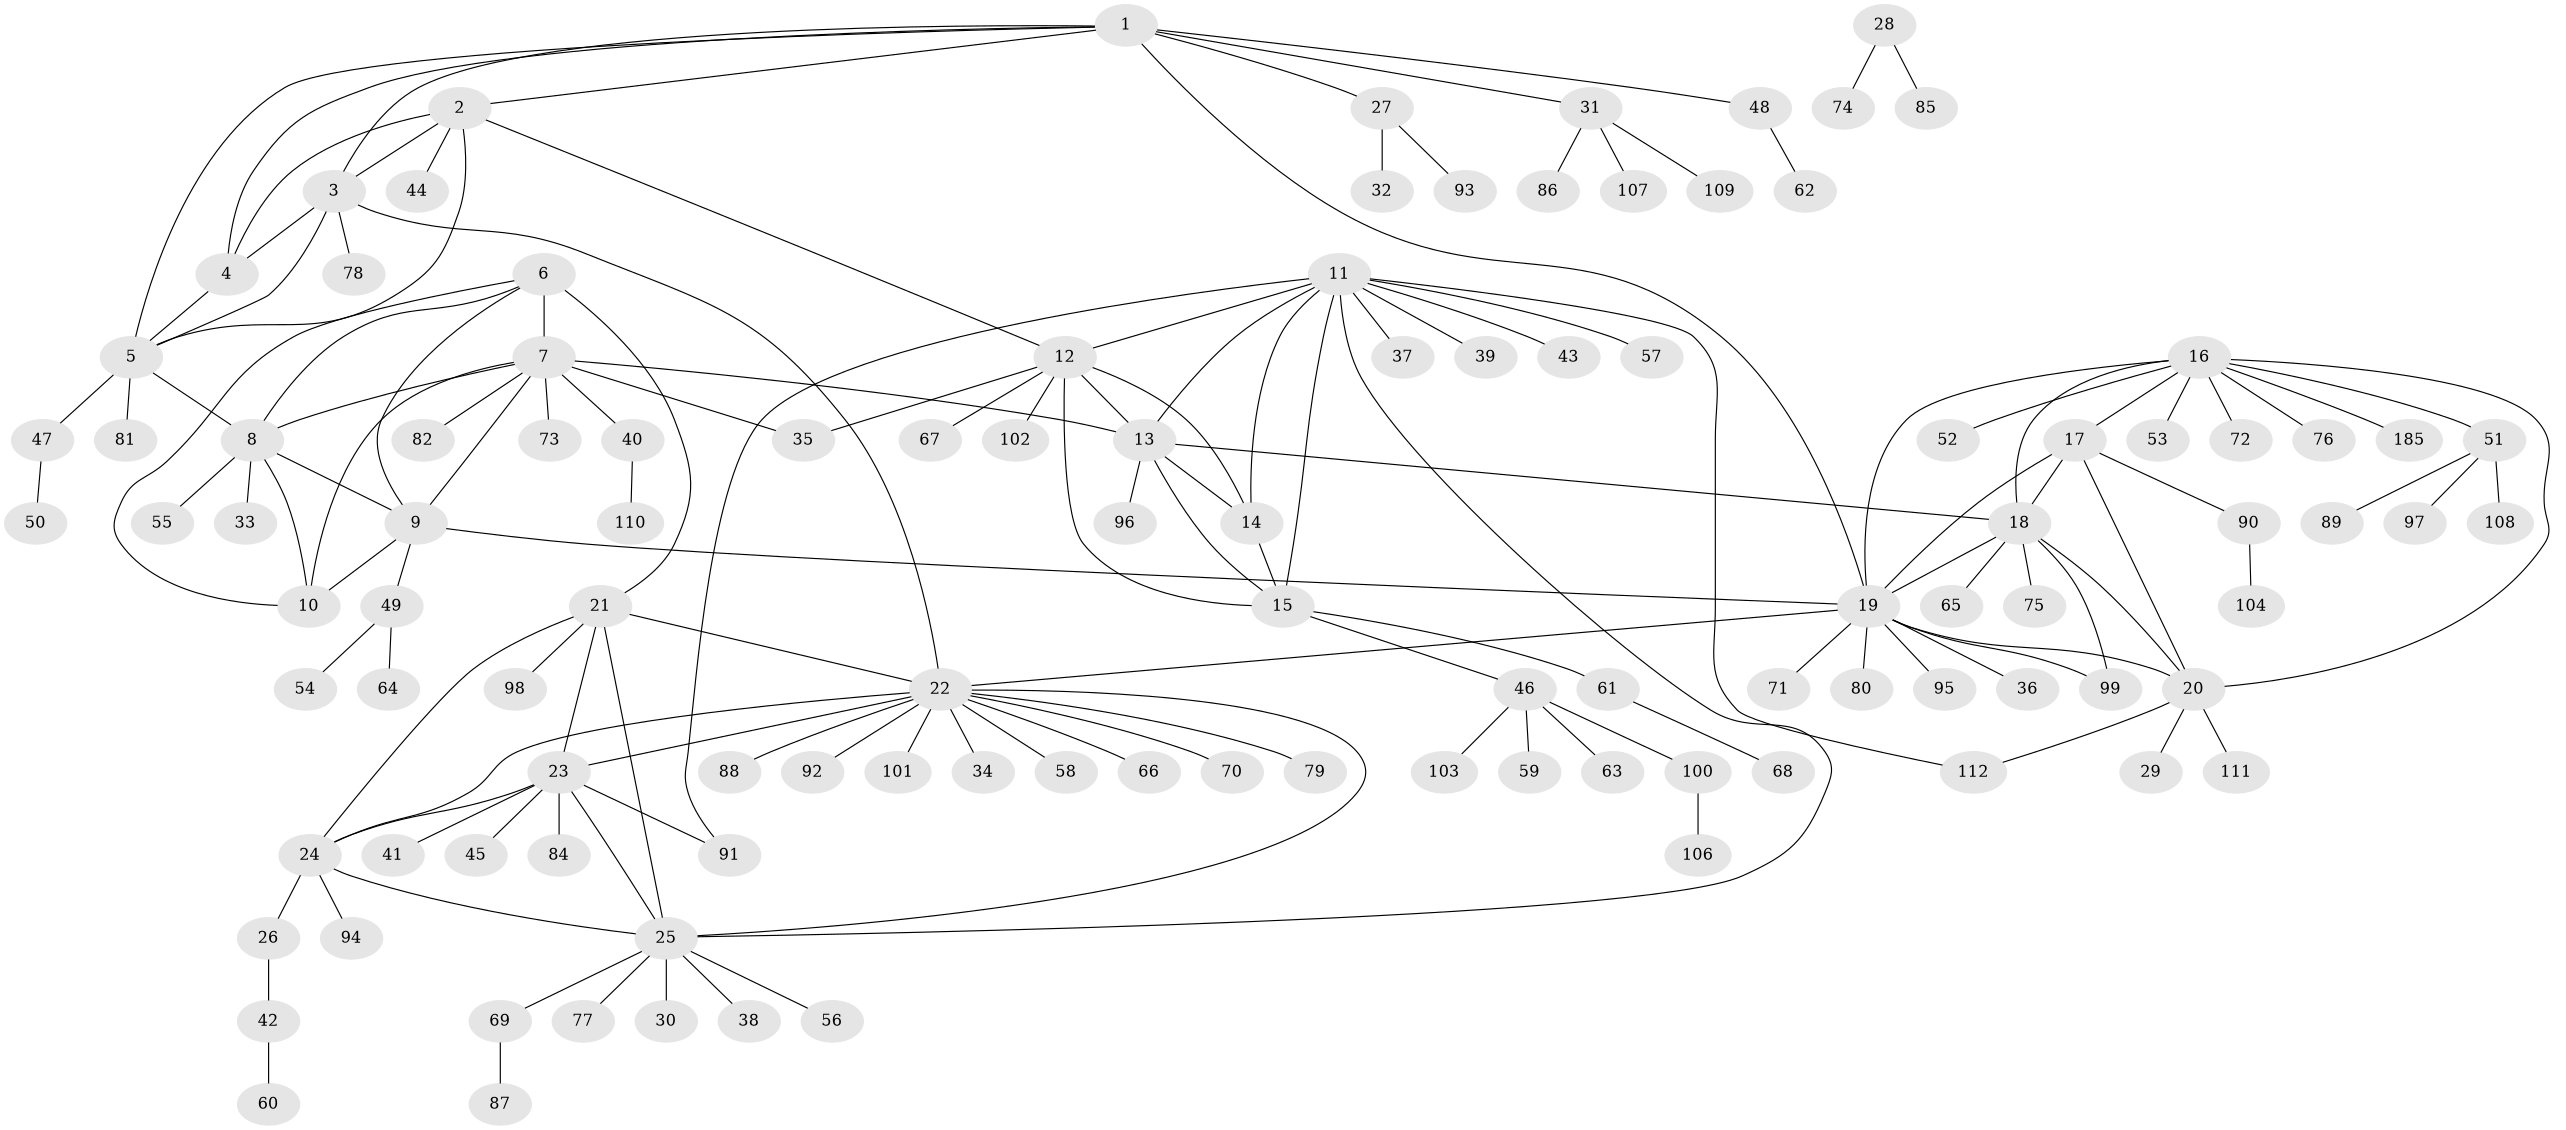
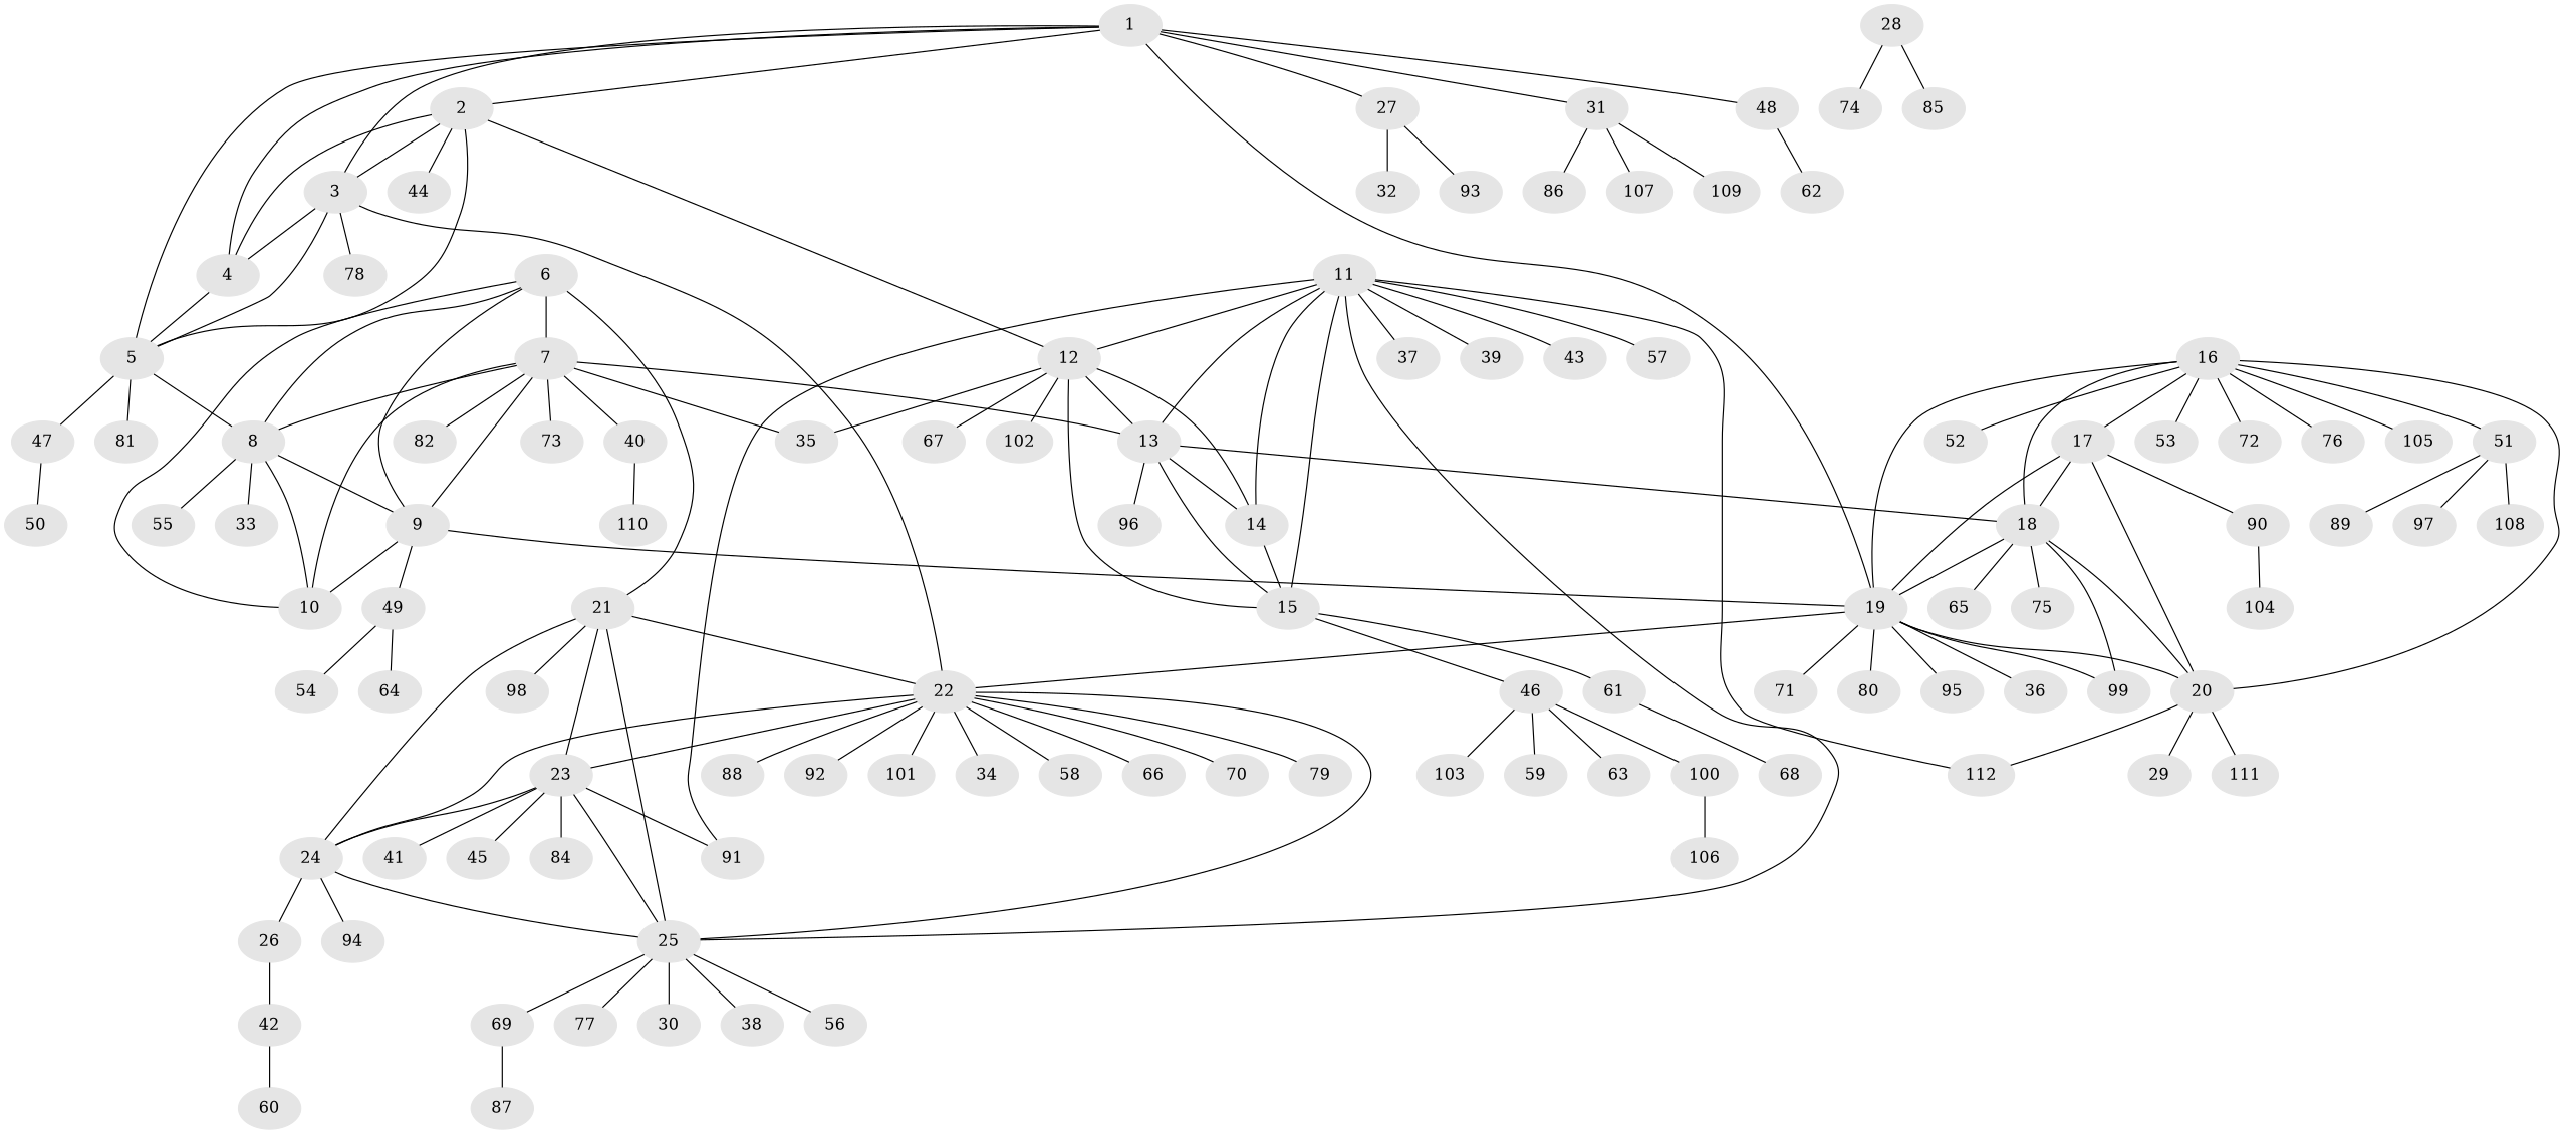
  graph {
    node [color=gray90 style=filled]
    1
    2
    3
    4
    5
    19
    27
    31
    48
    12
    44
    22
    78
    8
    47
    81
    20
    36
    71
    80
    95
    99
    32
    93
    86
    107
    109
    62
    13
    35
    14
    15
    67
    102
    25
    23
    24
    34
    58
    66
    70
    79
    88
    92
    101
    9
    10
    33
    55
    50
    6
    7
    21
    40
    73
    82
    49
    98
    18
    96
    110
    54
    64
    11
    37
    39
    43
    57
    91
    112
    46
    61
    30
    38
    56
    69
    77
    65
    75
    59
    63
    100
    103
    68
    16
    17
    51
    52
    53
    72
    76
-   105 [label=185]
+   105
    90
    29
    111
    89
    97
    108
    104
    28
    74
    85
    41
    45
    84
    26
    94
    42
    87
    60
    106
    1 -- 2
    1 -- 3
    1 -- 4
    1 -- 5
    1 -- 19
    1 -- 27
    1 -- 31
    1 -- 48
    2 -- 3
    2 -- 4
    2 -- 5
    2 -- 12
    2 -- 44
    3 -- 4
    3 -- 5
    3 -- 22
    3 -- 78
    4 -- 5
    5 -- 8
    5 -- 47
    5 -- 81
    19 -- 22
    19 -- 20
    19 -- 36
    19 -- 71
    19 -- 80
    19 -- 95
    19 -- 99
    27 -- 32
    27 -- 93
    31 -- 86
    31 -- 107
    31 -- 109
    48 -- 62
    12 -- 13
    12 -- 35
    12 -- 14
    12 -- 15
    12 -- 67
    12 -- 102
    22 -- 25
    22 -- 23
    22 -- 24
    22 -- 34
    22 -- 58
    22 -- 66
    22 -- 70
    22 -- 79
    22 -- 88
    22 -- 92
    22 -- 101
    8 -- 9
    8 -- 10
    8 -- 33
    8 -- 55
    47 -- 50
    20 -- 112
    20 -- 29
    20 -- 111
    13 -- 14
    13 -- 15
    13 -- 18
    13 -- 96
    14 -- 15
    15 -- 46
    15 -- 61
    25 -- 30
    25 -- 38
    25 -- 56
    25 -- 69
    25 -- 77
    23 -- 25
    23 -- 24
    23 -- 91
    23 -- 41
    23 -- 45
    23 -- 84
    24 -- 25
    24 -- 26
    24 -- 94
    9 -- 19
    9 -- 10
    9 -- 49
    6 -- 8
    6 -- 9
    6 -- 10
    6 -- 7
    6 -- 21
    7 -- 8
    7 -- 13
    7 -- 35
    7 -- 9
    7 -- 10
    7 -- 40
    7 -- 73
    7 -- 82
    21 -- 22
    21 -- 25
    21 -- 23
    21 -- 24
    21 -- 98
    40 -- 110
    49 -- 54
    49 -- 64
    18 -- 19
    18 -- 20
    18 -- 99
    18 -- 65
    18 -- 75
    11 -- 12
    11 -- 13
    11 -- 14
    11 -- 15
    11 -- 25
    11 -- 37
    11 -- 39
    11 -- 43
    11 -- 57
    11 -- 91
    11 -- 112
    46 -- 59
    46 -- 63
    46 -- 100
    46 -- 103
    61 -- 68
    69 -- 87
    100 -- 106
    16 -- 19
    16 -- 20
    16 -- 18
    16 -- 17
    16 -- 51
    16 -- 52
    16 -- 53
    16 -- 72
    16 -- 76
    16 -- 105
    17 -- 19
    17 -- 20
    17 -- 18
    17 -- 90
    51 -- 89
    51 -- 97
    51 -- 108
    90 -- 104
    28 -- 74
    28 -- 85
    26 -- 42
    42 -- 60
  }
